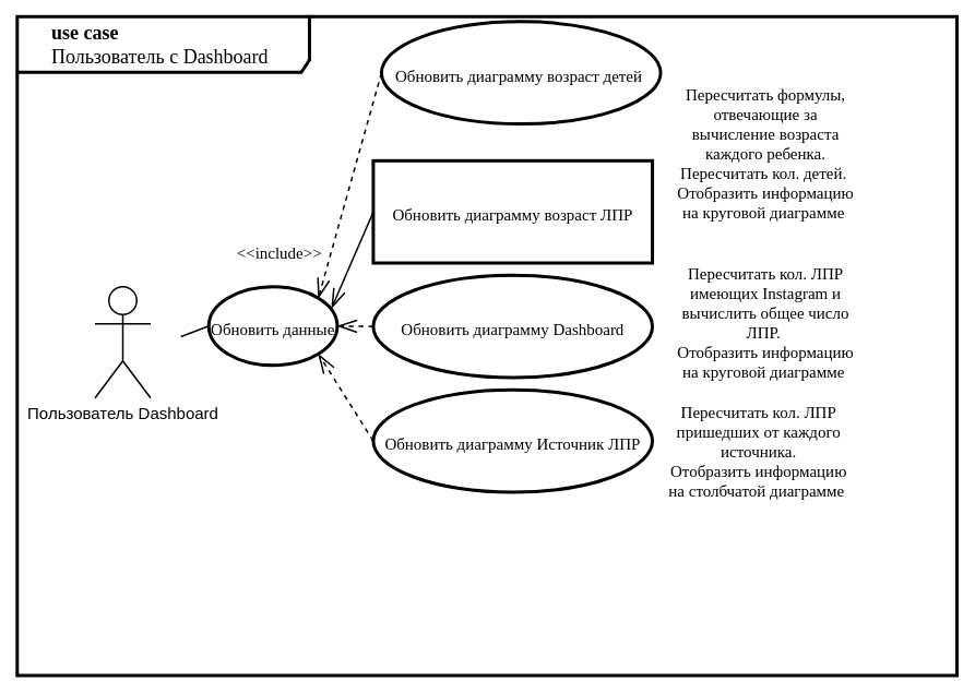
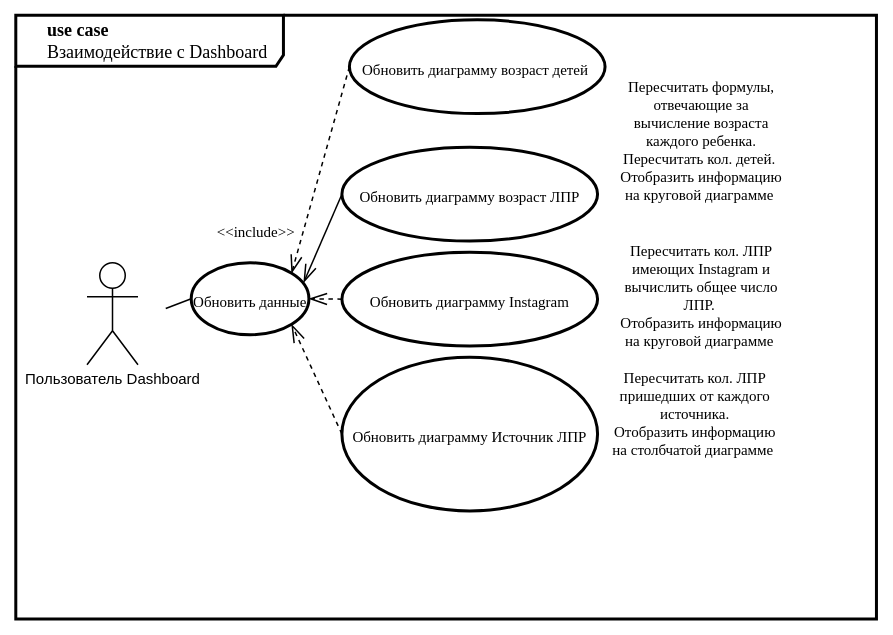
  <mxCell id="0" />
  <mxCell id="1" parent="0" />
- <mxCell id="2" value="&lt;blockquote style=&quot;margin: 0px 0px 0px 40px ; border: none ; padding: 0px ; font-size: 24px&quot;&gt;&lt;b&gt;use case &lt;br&gt;&lt;/b&gt;Пользователь с Dashboard&lt;/blockquote&gt;" style="shape=umlFrame;whiteSpace=wrap;html=1;fillColor=none;strokeWidth=4;strokeColor=#000000;fontFamily=Times New Roman;fontSize=30;width=357;height=68;fontColor=#000000;align=left;" parent="1" vertex="1"><mxGeometry x="20" y="20" width="1148" height="805" as="geometry" /></mxCell>
+ <mxCell id="2" value="&lt;blockquote style=&quot;margin: 0px 0px 0px 40px ; border: none ; padding: 0px ; font-size: 24px&quot;&gt;&lt;b&gt;use case &lt;br&gt;&lt;/b&gt;Взаимодействие с Dashboard&lt;/blockquote&gt;" style="shape=umlFrame;whiteSpace=wrap;html=1;fillColor=none;strokeWidth=4;strokeColor=#000000;fontFamily=Times New Roman;fontSize=30;width=357;height=68;fontColor=#000000;align=left;" parent="1" vertex="1"><mxGeometry x="20" y="20" width="1148" height="805" as="geometry" /></mxCell>
  <mxCell id="3" value="Пользователь Dashboard" style="shape=umlActor;verticalLabelPosition=bottom;labelBackgroundColor=none;verticalAlign=top;html=1;aspect=fixed;strokeWidth=2;strokeColor=#000000;fillColor=none;fontSize=20;fontColor=#000000;" parent="1" vertex="1"><mxGeometry x="115" y="350" width="68" height="136" as="geometry" /></mxCell>
  <mxCell id="4" value="" style="endArrow=none;html=1;strokeWidth=2;strokeColor=#000000;entryX=0;entryY=0.5;entryDx=0;entryDy=0;" parent="1" target="5" edge="1"><mxGeometry width="50" height="50" relative="1" as="geometry"><mxPoint x="220" y="411" as="sourcePoint" /><mxPoint x="637" y="435" as="targetPoint" /></mxGeometry></mxCell>
  <mxCell id="5" value="&lt;font style=&quot;font-size: 20px&quot;&gt;Обновить данные&lt;/font&gt;" style="ellipse;whiteSpace=wrap;html=1;strokeColor=#000000;strokeWidth=4;fillColor=none;fontFamily=Times New Roman;fontSize=30;fontColor=#000000;align=center;" parent="1" vertex="1"><mxGeometry x="254" y="350" width="157" height="96" as="geometry" /></mxCell>
  <mxCell id="6" style="edgeStyle=none;rounded=0;orthogonalLoop=1;jettySize=auto;html=1;exitX=0;exitY=0.5;exitDx=0;exitDy=0;entryX=1;entryY=0.5;entryDx=0;entryDy=0;dashed=1;endArrow=openThin;endFill=0;strokeColor=#000000;strokeWidth=2;endSize=20;" parent="1" source="12" target="5" edge="1"><mxGeometry relative="1" as="geometry"><mxPoint x="815.57" y="456.51" as="sourcePoint" /><mxPoint x="553.002" y="356.566" as="targetPoint" /></mxGeometry></mxCell>
  <mxCell id="7" style="edgeStyle=none;rounded=0;orthogonalLoop=1;jettySize=auto;html=1;exitX=0;exitY=0.5;exitDx=0;exitDy=0;entryX=0.955;entryY=0.276;entryDx=0;entryDy=0;dashed=0;endArrow=openThin;endFill=0;strokeColor=#000000;strokeWidth=2;endSize=20;entryPerimeter=0;" parent="1" source="11" target="5" edge="1"><mxGeometry relative="1" as="geometry"><mxPoint x="815.57" y="310.49" as="sourcePoint" /><mxPoint x="598.57" y="310.485" as="targetPoint" /></mxGeometry></mxCell>
  <mxCell id="8" style="rounded=0;orthogonalLoop=1;jettySize=auto;html=1;exitX=0;exitY=0.5;exitDx=0;exitDy=0;entryX=1;entryY=0;entryDx=0;entryDy=0;dashed=1;endArrow=openThin;endFill=0;strokeWidth=2;strokeColor=#000000;endSize=20;" parent="1" source="10" target="5" edge="1"><mxGeometry relative="1" as="geometry"><mxPoint x="553.002" y="264.404" as="targetPoint" /></mxGeometry></mxCell>
  <mxCell id="9" value="&amp;lt;&amp;lt;include&amp;gt;&amp;gt;" style="edgeLabel;html=1;align=center;verticalAlign=middle;resizable=0;points=[];fontSize=20;fontFamily=Times New Roman;fontColor=#000000;labelBackgroundColor=none;" parent="8" vertex="1" connectable="0"><mxGeometry x="-0.224" y="1" relative="1" as="geometry"><mxPoint x="-97" y="112" as="offset" /></mxGeometry></mxCell>
  <mxCell id="10" value="&lt;span style=&quot;text-align: left&quot;&gt;&lt;font style=&quot;font-size: 20px&quot;&gt;Обновить диаграмму возраст детей&amp;nbsp;&lt;/font&gt;&lt;/span&gt;" style="ellipse;whiteSpace=wrap;html=1;strokeColor=#000000;strokeWidth=4;fillColor=none;fontFamily=Times New Roman;fontSize=30;fontColor=#000000;align=center;" parent="1" vertex="1"><mxGeometry x="465" y="26" width="341" height="125" as="geometry" /></mxCell>
- <mxCell id="11" value="&lt;span style=&quot;text-align: left&quot;&gt;&lt;font style=&quot;font-size: 20px&quot;&gt;Обновить диаграмму возраст ЛПР&lt;/font&gt;&lt;/span&gt;" style="whiteSpace=wrap;html=1;strokeColor=#000000;strokeWidth=4;fillColor=none;fontFamily=Times New Roman;fontSize=30;fontColor=#000000;align=center;rounded=0;" parent="1" vertex="1"><mxGeometry x="455" y="196" width="341" height="125" as="geometry" /></mxCell>
- <mxCell id="12" value="&lt;span style=&quot;text-align: left&quot;&gt;&lt;font style=&quot;font-size: 20px&quot;&gt;Обновить диаграмму Dashboard&lt;/font&gt;&lt;/span&gt;" style="ellipse;whiteSpace=wrap;html=1;strokeColor=#000000;strokeWidth=4;fillColor=none;fontFamily=Times New Roman;fontSize=30;fontColor=#000000;align=center;" parent="1" vertex="1"><mxGeometry x="455" y="336" width="341" height="125" as="geometry" /></mxCell>
+ <mxCell id="11" value="&lt;span style=&quot;text-align: left&quot;&gt;&lt;font style=&quot;font-size: 20px&quot;&gt;Обновить диаграмму возраст ЛПР&lt;/font&gt;&lt;/span&gt;" style="ellipse;whiteSpace=wrap;html=1;strokeColor=#000000;strokeWidth=4;fillColor=none;fontFamily=Times New Roman;fontSize=30;fontColor=#000000;align=center;" parent="1" vertex="1"><mxGeometry x="455" y="196" width="341" height="125" as="geometry" /></mxCell>
+ <mxCell id="12" value="&lt;span style=&quot;text-align: left&quot;&gt;&lt;font style=&quot;font-size: 20px&quot;&gt;Обновить диаграмму Instagram&lt;/font&gt;&lt;/span&gt;" style="ellipse;whiteSpace=wrap;html=1;strokeColor=#000000;strokeWidth=4;fillColor=none;fontFamily=Times New Roman;fontSize=30;fontColor=#000000;align=center;" parent="1" vertex="1"><mxGeometry x="455" y="336" width="341" height="125" as="geometry" /></mxCell>
  <mxCell id="13" style="edgeStyle=none;rounded=0;orthogonalLoop=1;jettySize=auto;html=1;exitX=0;exitY=0.5;exitDx=0;exitDy=0;entryX=1;entryY=1;entryDx=0;entryDy=0;dashed=1;endArrow=openThin;endFill=0;strokeColor=#000000;strokeWidth=2;endSize=20;" parent="1" source="14" target="5" edge="1"><mxGeometry relative="1" as="geometry"><mxPoint x="801.57" y="712.94" as="sourcePoint" /><mxPoint x="539.002" y="612.996" as="targetPoint" /></mxGeometry></mxCell>
- <mxCell id="14" value="&lt;span style=&quot;text-align: left&quot;&gt;&lt;font style=&quot;font-size: 20px&quot;&gt;Обновить диаграмму Источник ЛПР&lt;/font&gt;&lt;/span&gt;" style="ellipse;whiteSpace=wrap;html=1;strokeColor=#000000;strokeWidth=4;fillColor=none;fontFamily=Times New Roman;fontSize=30;fontColor=#000000;align=center;" parent="1" vertex="1"><mxGeometry x="455" y="476" width="341" height="125" as="geometry" /></mxCell>
+ <mxCell id="14" value="&lt;span style=&quot;text-align: left&quot;&gt;&lt;font style=&quot;font-size: 20px&quot;&gt;Обновить диаграмму Источник ЛПР&lt;/font&gt;&lt;/span&gt;" style="ellipse;whiteSpace=wrap;html=1;strokeColor=#000000;strokeWidth=4;fillColor=none;fontFamily=Times New Roman;fontSize=30;fontColor=#000000;align=center;" parent="1" vertex="1"><mxGeometry x="455" y="476" width="341" height="205" as="geometry" /></mxCell>
  <mxCell id="15" value="Пересчитать формулы, отвечающие за вычисление возраста каждого ребенка. Пересчитать кол. детей.&amp;nbsp;&lt;br&gt;Отобразить информацию на круговой диаграмме&amp;nbsp;" style="text;html=1;strokeColor=none;fillColor=none;align=center;verticalAlign=middle;whiteSpace=wrap;rounded=0;strokeWidth=2;fontFamily=Times New Roman;fontSize=20;fontColor=#000000;" vertex="1" parent="1"><mxGeometry x="819.5" y="48" width="229" height="278" as="geometry" /></mxCell>
  <mxCell id="16" value="Пересчитать кол. ЛПР имеющих Instagram и вычислить общее число ЛПР.&amp;nbsp;&lt;br&gt;Отобразить информацию на круговой диаграмме&amp;nbsp;" style="text;html=1;strokeColor=none;fillColor=none;align=center;verticalAlign=middle;whiteSpace=wrap;rounded=0;strokeWidth=2;fontFamily=Times New Roman;fontSize=20;fontColor=#000000;" vertex="1" parent="1"><mxGeometry x="820" y="341" width="229" height="106.5" as="geometry" /></mxCell>
  <mxCell id="17" value="Пересчитать кол. ЛПР пришедших от каждого источника.&lt;br&gt;Отобразить информацию на столбчатой диаграмме&amp;nbsp;" style="text;html=1;strokeColor=none;fillColor=none;align=center;verticalAlign=middle;whiteSpace=wrap;rounded=0;strokeWidth=2;fontFamily=Times New Roman;fontSize=20;fontColor=#000000;" vertex="1" parent="1"><mxGeometry x="811" y="471" width="230" height="160" as="geometry" /></mxCell>
